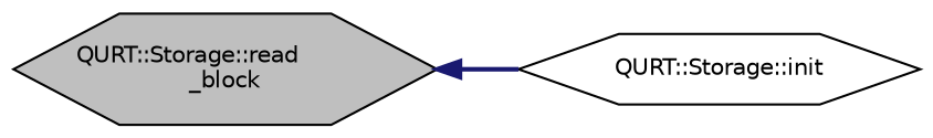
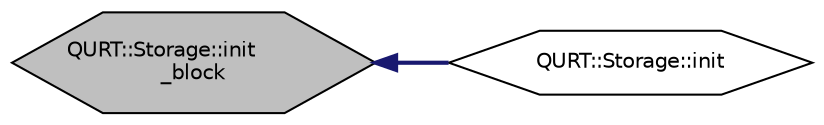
  digraph {
    rankdir=LR
    node [color=black fontname=Helvetica fontsize=10 shape=hexagon style=filled]
-   n1 [fillcolor=grey75 fontcolor=black height=0.2 label="QURT::Storage::read\l_block" width=0.4]
+   n1 [fillcolor=grey75 fontcolor=black height=0.2 label="QURT::Storage::init\l_block" width=0.4]
    n2 [fillcolor=white height=0.2 label="QURT::Storage::init" width=0.4]
    n1 -> n2 [color=midnightblue dir=back fontname=Helvetica fontsize=10 labelfontname=Helvetica labelfontsize=10 style=bold]
  }
